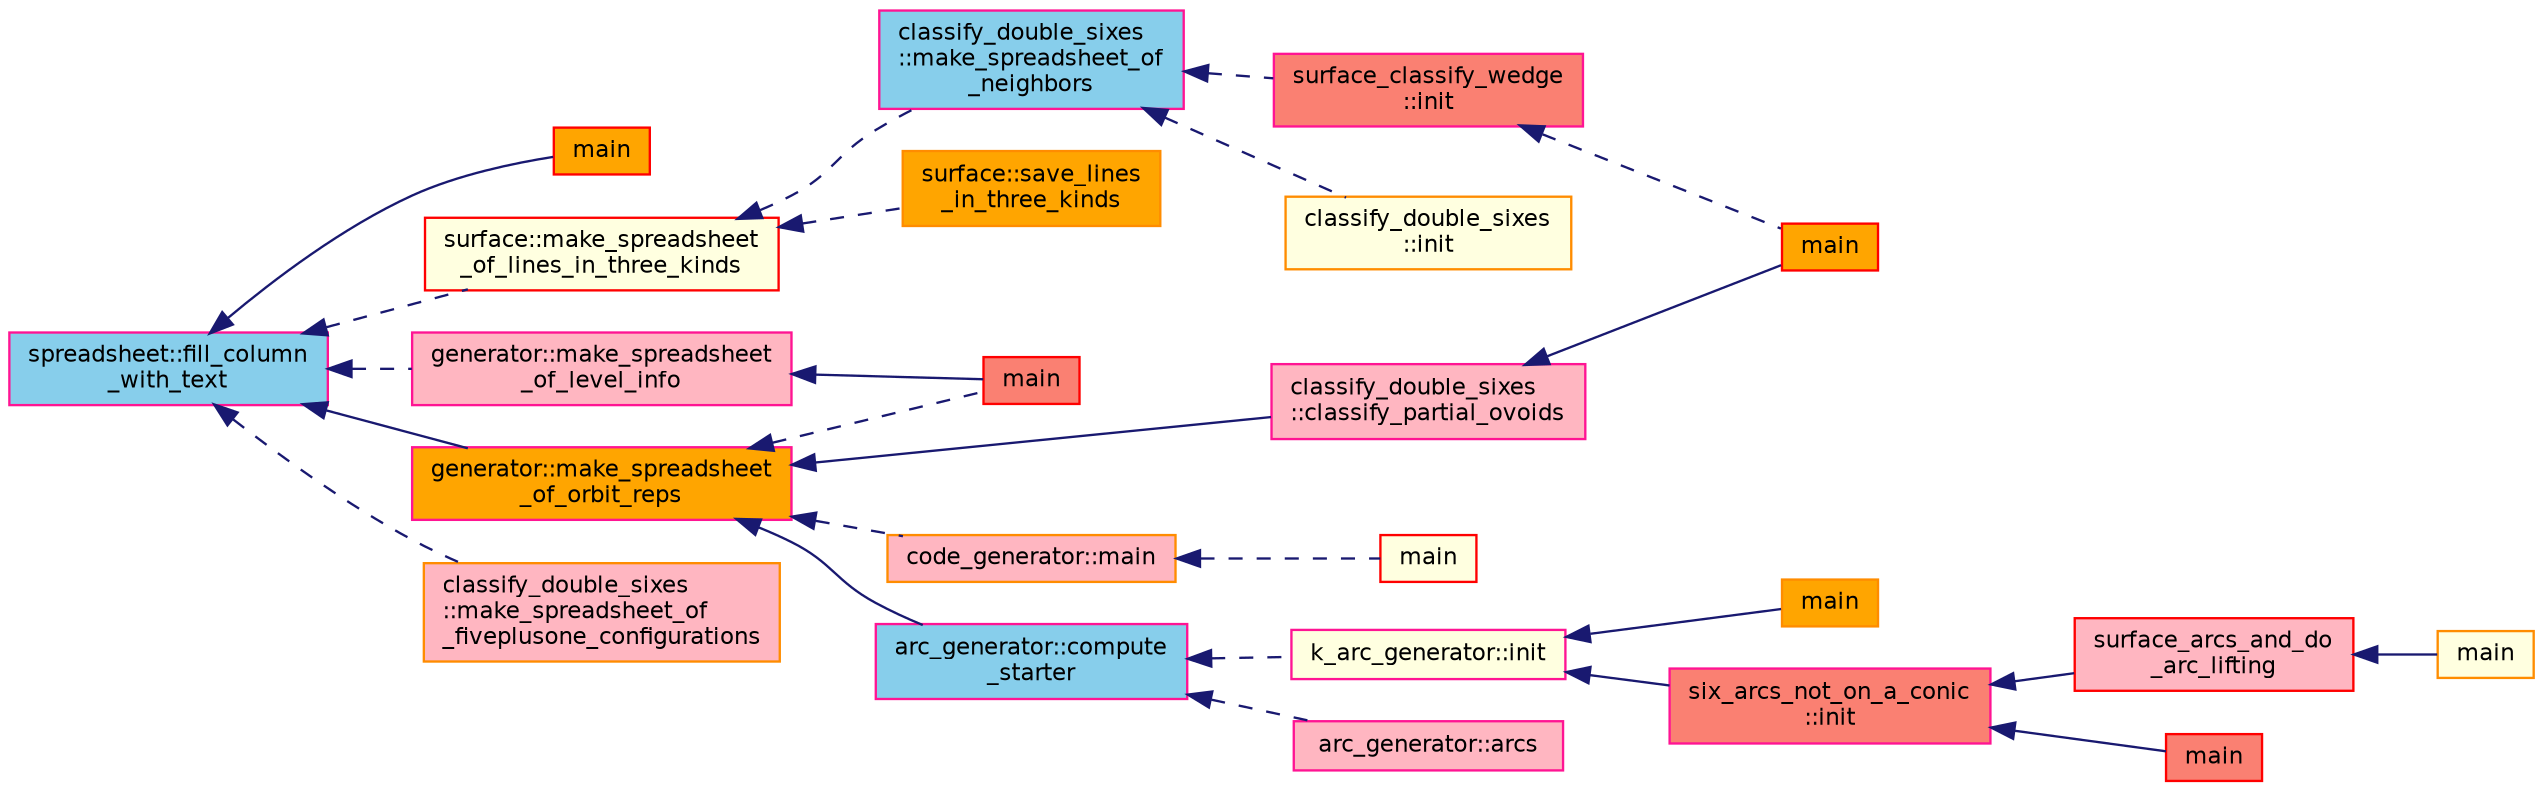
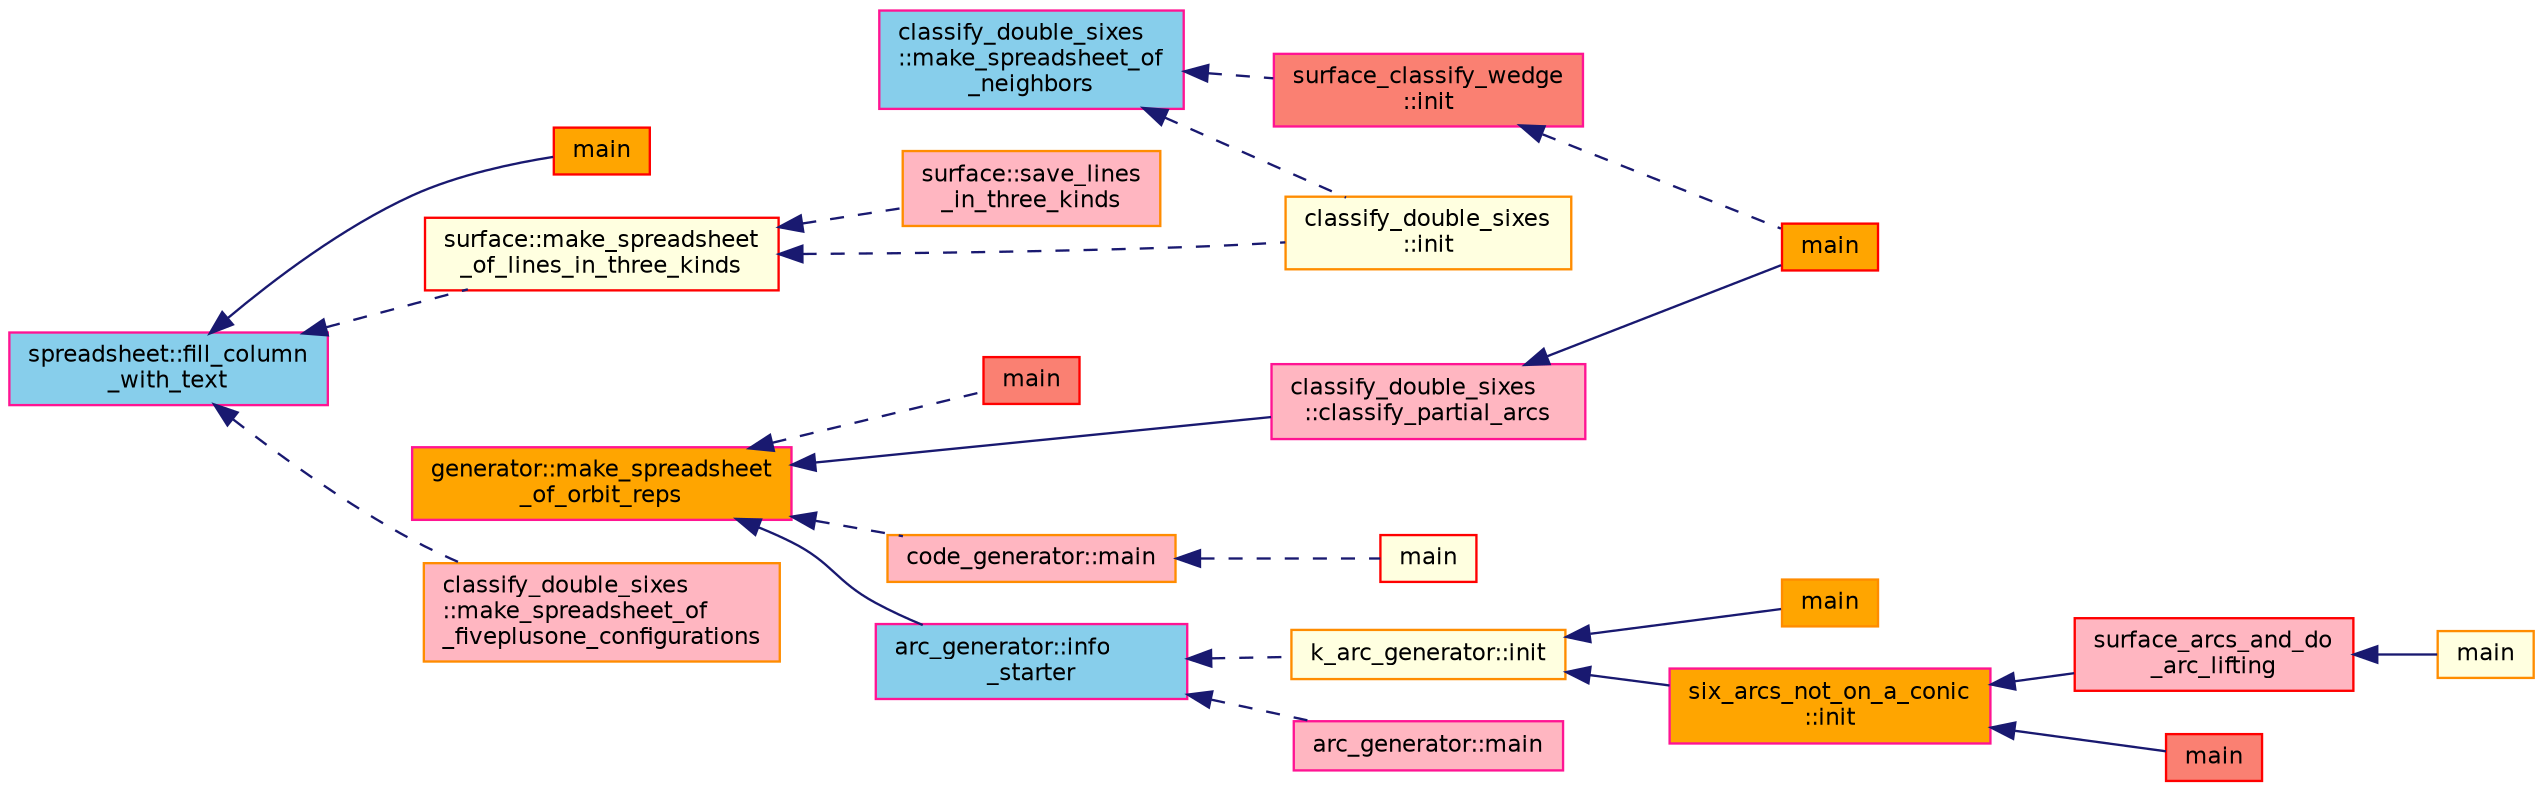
  digraph {
    rankdir=LR
    node [color=deeppink fillcolor=lightpink fontname=Helvetica fontsize=10 shape=record style=filled]
    edge [color=midnightblue dir=back fontname=Helvetica fontsize=10 labelfontname=Helvetica labelfontsize=10 style=dashed]
    n1 [fillcolor=skyblue fontcolor=black height=0.2 label="spreadsheet::fill_column\l_with_text" width=0.4]
    n2 [color=red fillcolor=orange height=0.2 label=main width=0.4]
    n3 [color=red fillcolor=lightyellow height=0.2 label="surface::make_spreadsheet\l_of_lines_in_three_kinds" width=0.4]
    n4 [fillcolor=orange height=0.2 label="generator::make_spreadsheet\l_of_orbit_reps" width=0.4]
-   n5 [height=0.2 label="generator::make_spreadsheet\l_of_level_info" width=0.4]
    n6 [color=darkorange height=0.2 label="classify_double_sixes\l::make_spreadsheet_of\l_fiveplusone_configurations" width=0.4]
-   n7 [color=darkorange fillcolor=orange height=0.2 label="surface::save_lines\l_in_three_kinds" width=0.4]
+   n7 [color=darkorange height=0.2 label="surface::save_lines\l_in_three_kinds" width=0.4]
    n8 [fillcolor=skyblue height=0.2 label="classify_double_sixes\l::make_spreadsheet_of\l_neighbors" width=0.4]
    n9 [color=red fillcolor=salmon height=0.2 label=main width=0.4]
    n10 [color=darkorange height=0.2 label="code_generator::main" width=0.4]
-   n11 [fillcolor=skyblue height=0.2 label="arc_generator::compute\l_starter" width=0.4]
-   n12 [height=0.2 label="classify_double_sixes\l::classify_partial_ovoids" width=0.4]
+   n11 [fillcolor=skyblue height=0.2 label="arc_generator::info\l_starter" width=0.4]
+   n12 [height=0.2 label="classify_double_sixes\l::classify_partial_arcs" width=0.4]
    n13 [color=darkorange fillcolor=lightyellow height=0.2 label="classify_double_sixes\l::init" width=0.4]
    n14 [fillcolor=salmon height=0.2 label="surface_classify_wedge\l::init" width=0.4]
    n15 [color=red fillcolor=orange height=0.2 label=main width=0.4]
    n16 [color=red fillcolor=lightyellow height=0.2 label=main width=0.4]
-   n17 [height=0.2 label="arc_generator::arcs" width=0.4]
-   n18 [fillcolor=lightyellow height=0.2 label="k_arc_generator::init" width=0.4]
-   n19 [fillcolor=salmon height=0.2 label="six_arcs_not_on_a_conic\l::init" width=0.4]
+   n17 [height=0.2 label="arc_generator::main" width=0.4]
+   n18 [color=darkorange fillcolor=lightyellow height=0.2 label="k_arc_generator::init" width=0.4]
+   n19 [fillcolor=orange height=0.2 label="six_arcs_not_on_a_conic\l::init" width=0.4]
    n20 [color=darkorange fillcolor=orange height=0.2 label=main width=0.4]
    n21 [color=red height=0.2 label="surface_arcs_and_do\l_arc_lifting" width=0.4]
    n22 [color=red fillcolor=salmon height=0.2 label=main width=0.4]
    n23 [color=darkorange fillcolor=lightyellow height=0.2 label=main width=0.4]
    n1 -> n2 [style=solid]
    n1 -> n3
-   n1 -> n4 [style=solid]
-   n1 -> n5
    n1 -> n6
    n3 -> n7
-   n3 -> n8
+   n3 -> n13
    n4 -> n9
    n4 -> n10
    n4 -> n11 [style=solid]
    n4 -> n12 [style=solid]
-   n5 -> n9 [style=solid]
    n8 -> n13
    n8 -> n14
    n10 -> n16
    n11 -> n17
    n11 -> n18
    n12 -> n15 [style=solid]
    n14 -> n15
    n18 -> n19 [style=solid]
    n18 -> n20 [style=solid]
    n19 -> n21 [style=solid]
    n19 -> n22 [style=solid]
    n21 -> n23 [style=solid]
  }
